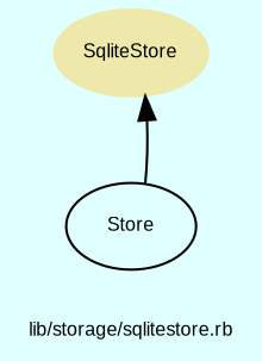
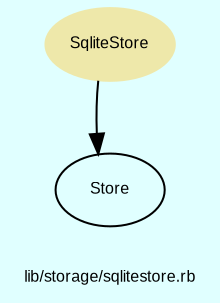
  digraph {
    bgcolor=lightcyan1
    compound=true
    fontname=Arial
    fontsize=8
    label="lib/storage/sqlitestore.rb"
    node [fontname=Arial fontsize=8]
    n1 [color=palegoldenrod fontcolor=black label=SqliteStore shape=ellipse style=filled]
    n2 [color=black label=Store]
-   n2 -> n1
+   n1 -> n2
  }
